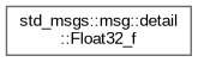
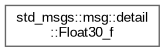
  digraph {
    rankdir=TB
    fontname="Liberation Sans"
-   n1 [color=grey40 fillcolor=white fontname="Liberation Sans" fontsize=10 height=0.2 label="std_msgs::msg::detail\l::Float32_f" shape=box style=filled width=0.4]
+   n1 [color=grey40 fillcolor=white fontname="Liberation Sans" fontsize=10 height=0.2 label="std_msgs::msg::detail\l::Float30_f" shape=box style=filled width=0.4]
  }
